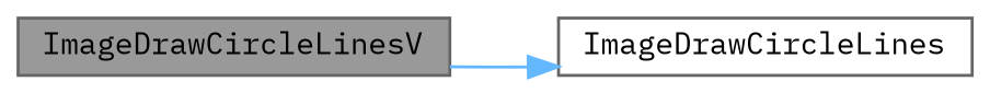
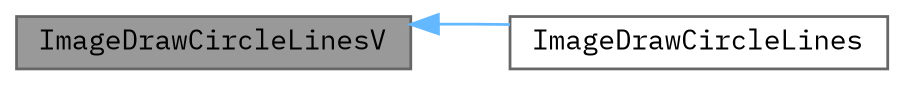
  digraph {
    rankdir=LR
    fontname="IBM Plex Mono"
    node [fontname="IBM Plex Mono" fontsize=10 shape=box style=filled]
    n1 [color=gray40 fillcolor=grey60 fontcolor=black height=0.2 label=ImageDrawCircleLinesV width=0.4]
    n2 [color=grey40 fillcolor=white height=0.2 label=ImageDrawCircleLines width=0.4]
-   n1 -> n2 [color=steelblue1 fontname="IBM Plex Mono" fontsize=10 labelfontname=Helvetica labelfontsize=10 style=solid]
+   n2 -> n1 [color=steelblue1 fontname="IBM Plex Mono" fontsize=10 labelfontname=Helvetica labelfontsize=10 style=solid]
  }
